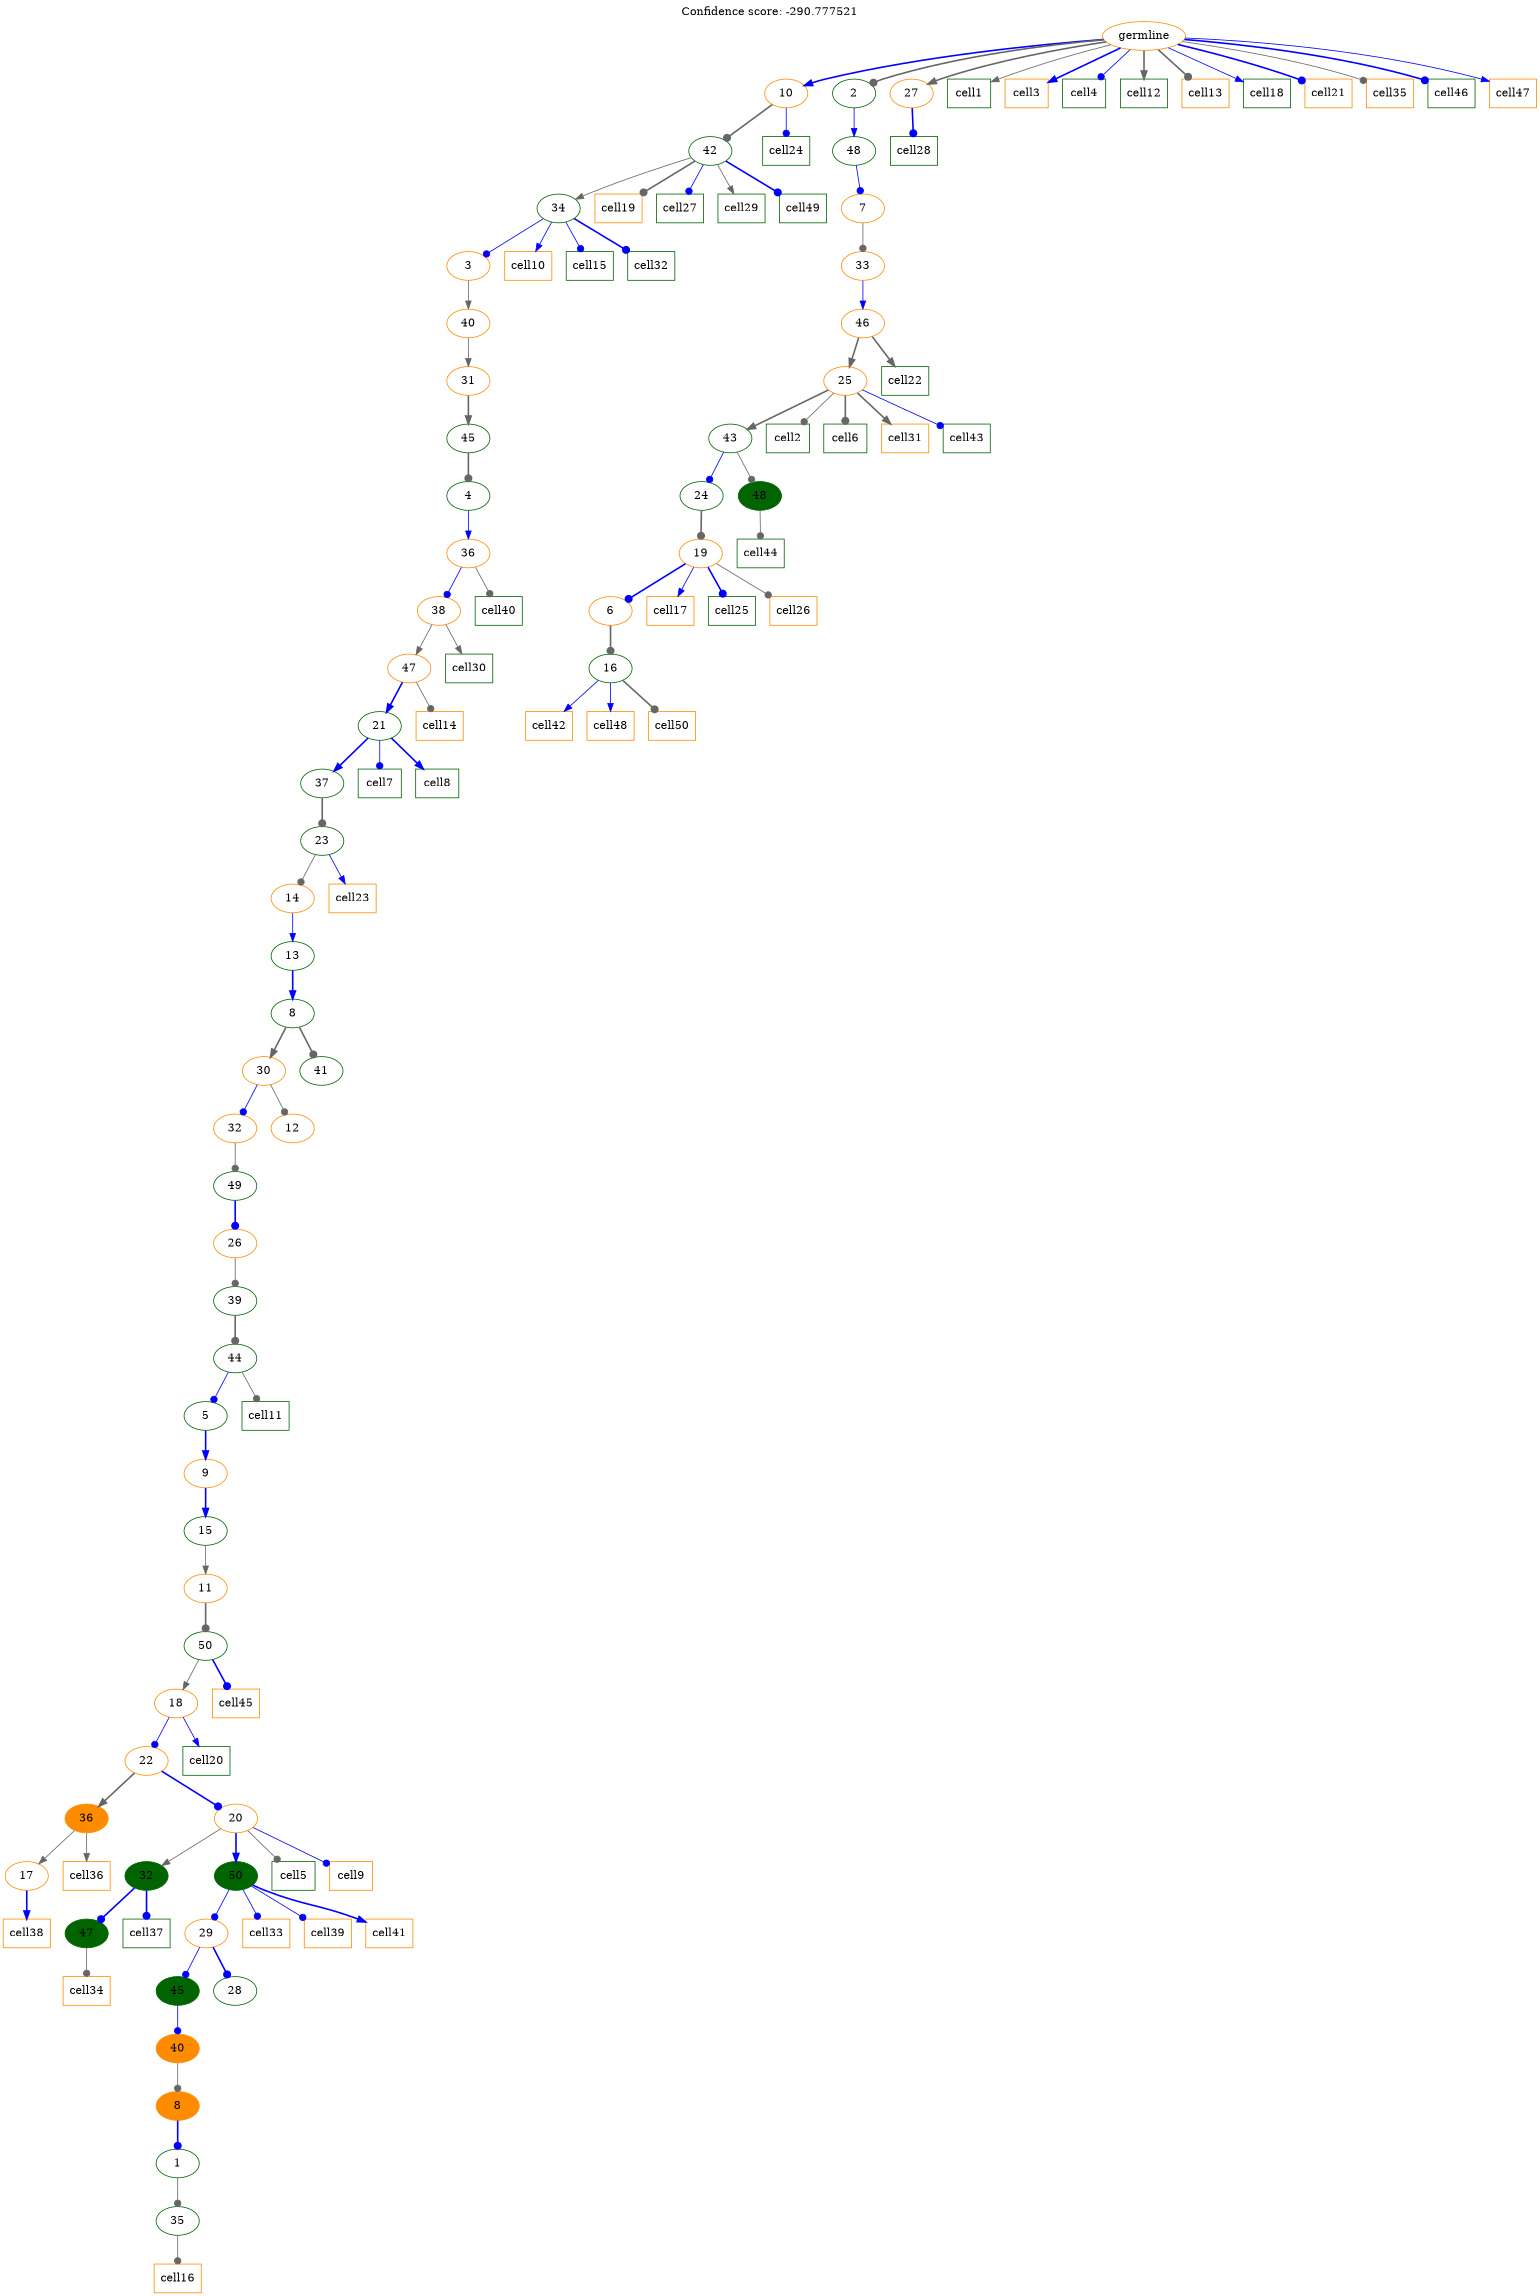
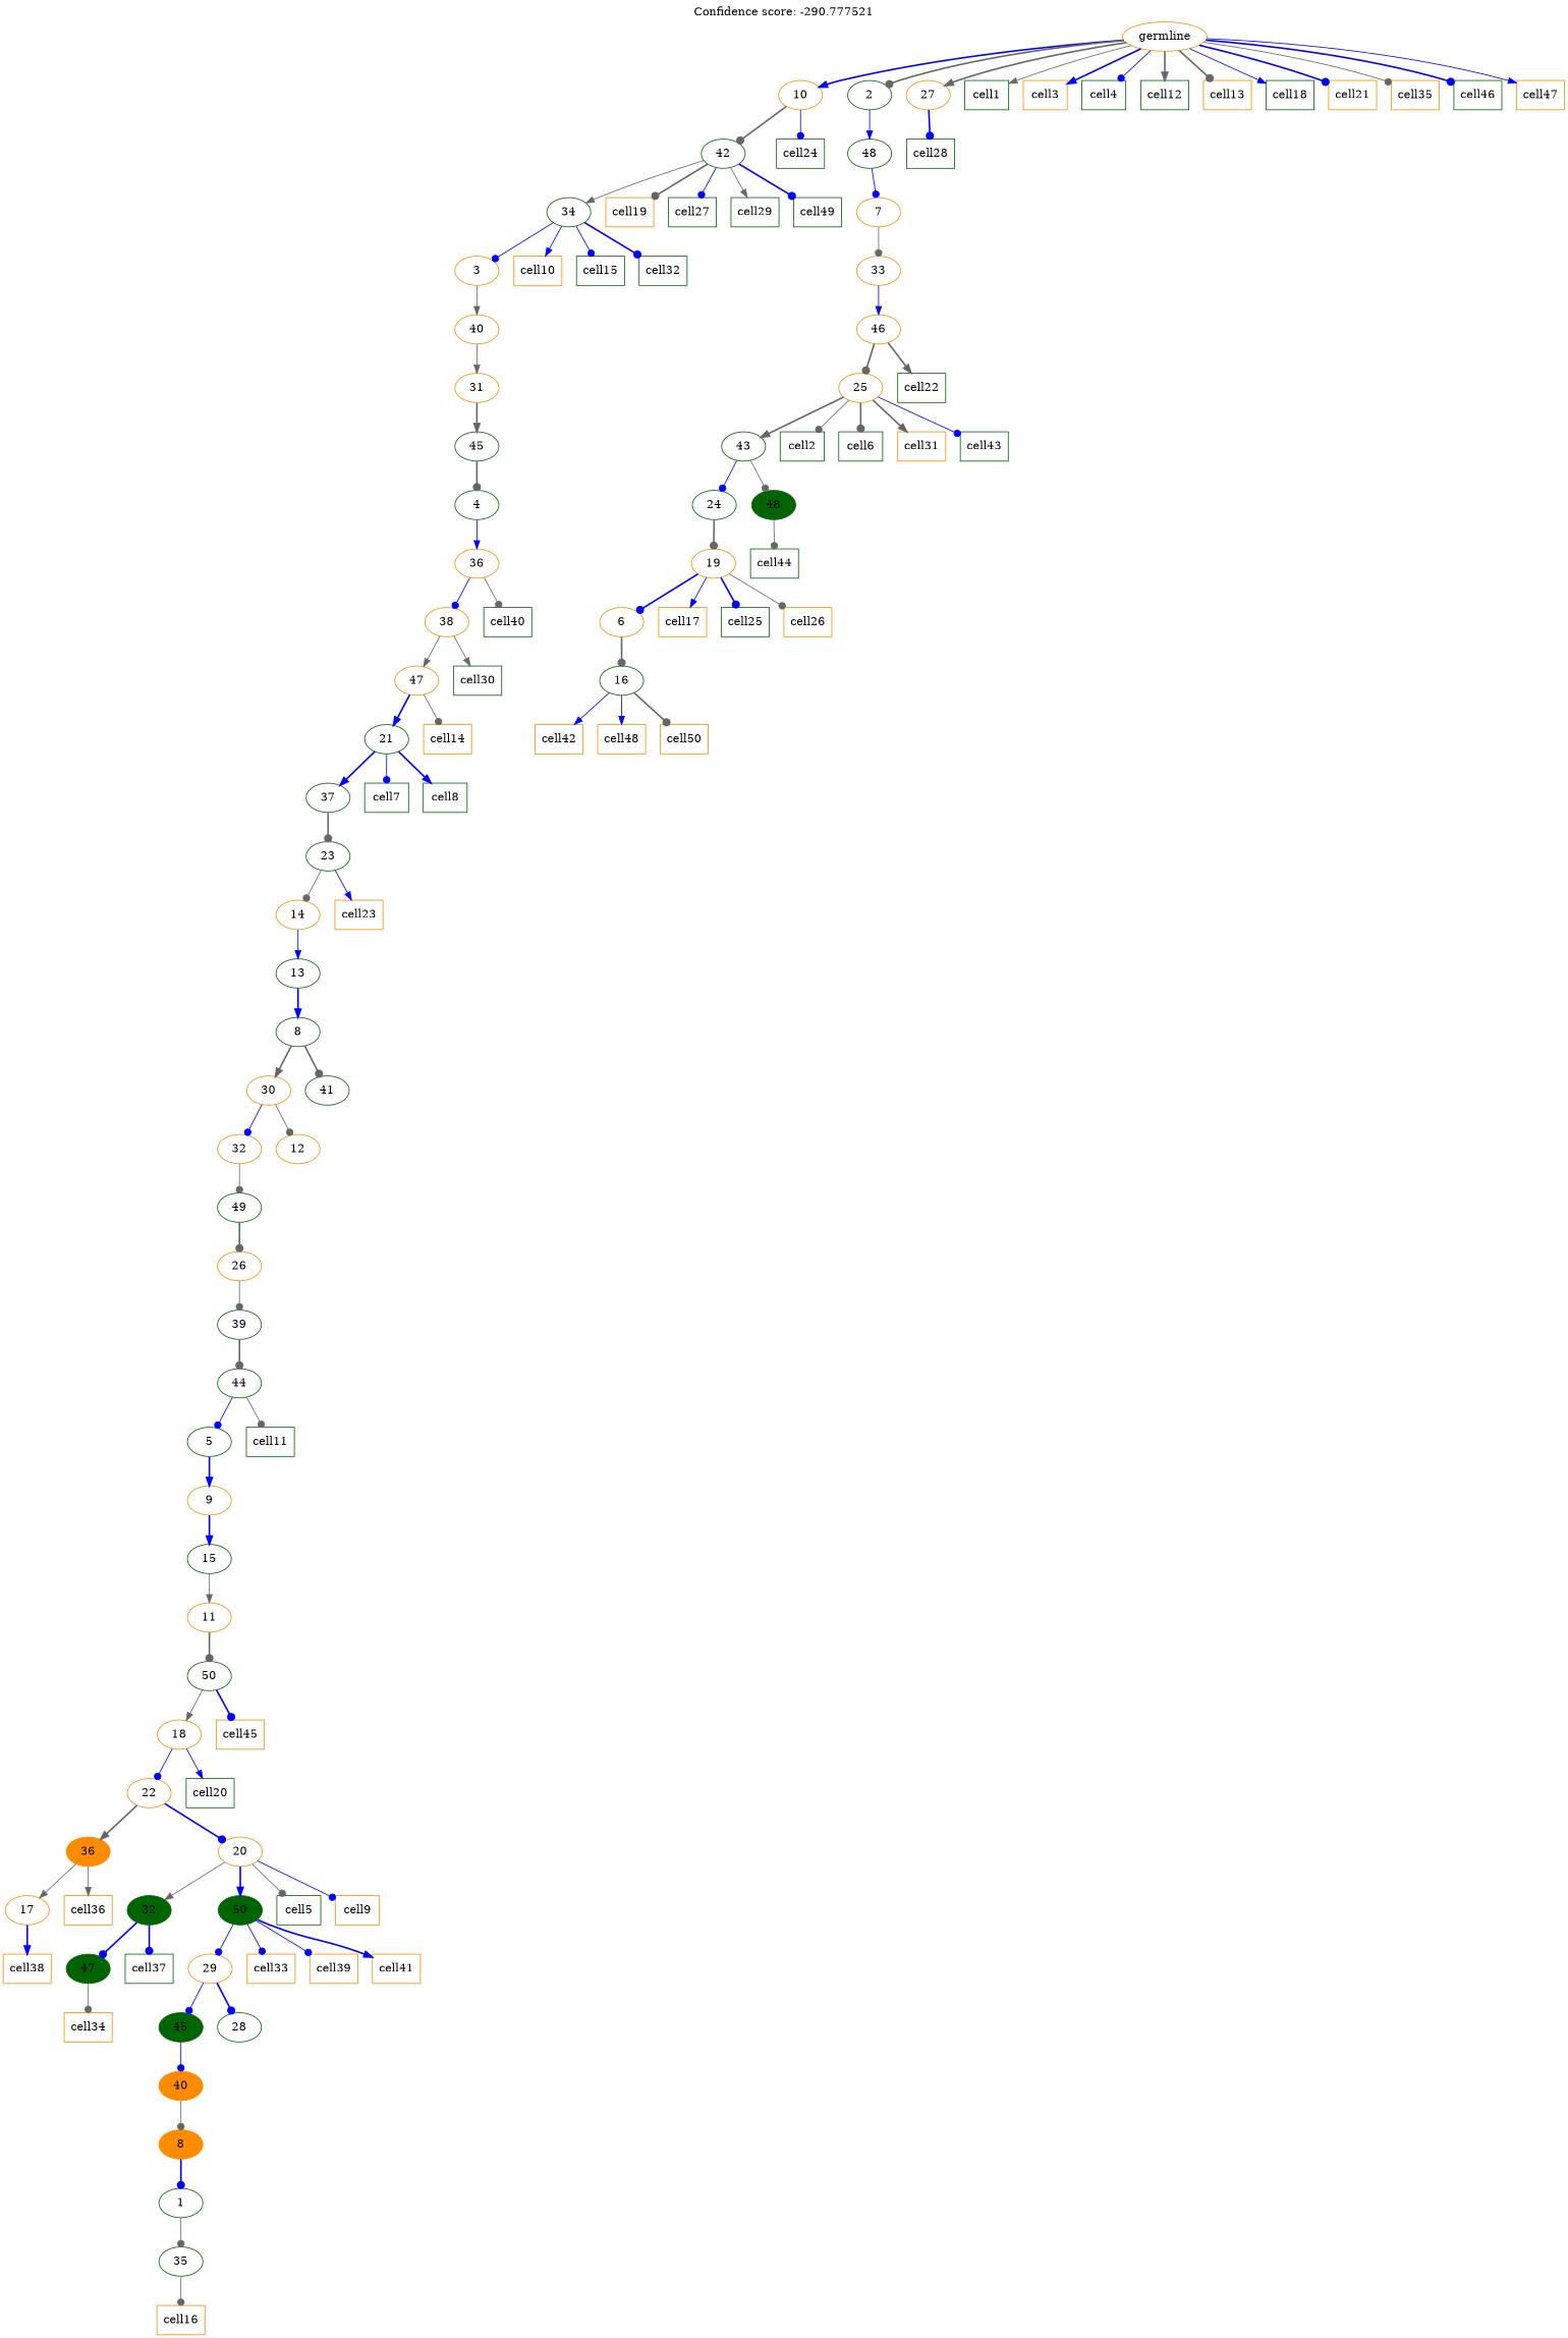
  digraph {
    label="Confidence score: -290.777521"
    labelloc=t
    node [color=darkgreen]
    edge [arrowhead=dot color=blue style=solid]
    n1 [color=darkorange label=36 style=filled]
    n2 [color=darkorange label=17]
    cell36 [color=darkorange shape=box]
    cell38 [color=darkorange shape=box]
    n5 [label=32 style=filled]
    n6 [label=47 style=filled]
    cell37 [shape=box]
    cell34 [color=darkorange shape=box]
    n9 [label=1]
    n10 [label=35]
    cell16 [color=darkorange shape=box]
    n12 [color=darkorange label=8 style=filled]
    n13 [color=darkorange label=40 style=filled]
    n14 [label=45 style=filled]
    n15 [color=darkorange label=29]
    n16 [label=28]
    n17 [label=50 style=filled]
    cell33 [color=darkorange shape=box]
    cell39 [color=darkorange shape=box]
    cell41 [color=darkorange shape=box]
    n21 [color=darkorange label=20]
    cell5 [shape=box]
    cell9 [color=darkorange shape=box]
    n24 [color=darkorange label=22]
    n25 [color=darkorange label=18]
    cell20 [shape=box]
    n27 [label=50]
    cell45 [color=darkorange shape=box]
    n29 [color=darkorange label=11]
    n30 [label=15]
    n31 [color=darkorange label=9]
    n32 [label=5]
    n33 [label=44]
    cell11 [shape=box]
    n35 [label=39]
    n36 [color=darkorange label=26]
    n37 [label=49]
    n38 [color=darkorange label=32]
    n39 [color=darkorange label=30]
    n40 [color=darkorange label=12]
    n41 [label=8]
    n42 [label=41]
    n43 [label=13]
    n44 [color=darkorange label=14]
    n45 [label=23]
    cell23 [color=darkorange shape=box]
    n47 [label=37]
    n48 [label=21]
    cell7 [shape=box]
    cell8 [shape=box]
    n51 [color=darkorange label=47]
    cell14 [color=darkorange shape=box]
    n53 [color=darkorange label=38]
    cell30 [shape=box]
    n55 [color=darkorange label=36]
    cell40 [shape=box]
    n57 [label=4]
    n58 [label=45]
    n59 [color=darkorange label=31]
    n60 [color=darkorange label=40]
    n61 [color=darkorange label=3]
    n62 [label=34]
    cell10 [color=darkorange shape=box]
    cell15 [shape=box]
    cell32 [shape=box]
    n66 [label=42]
    cell19 [color=darkorange shape=box]
    cell27 [shape=box]
    cell29 [shape=box]
    cell49 [shape=box]
    n71 [color=darkorange label=10]
    cell24 [shape=box]
    n73 [color=darkorange label=6]
    n74 [label=16]
    cell42 [color=darkorange shape=box]
    cell48 [color=darkorange shape=box]
    cell50 [color=darkorange shape=box]
    n78 [color=darkorange label=19]
    cell17 [color=darkorange shape=box]
    cell25 [shape=box]
    cell26 [color=darkorange shape=box]
    n82 [label=24]
    n83 [label=43]
    n84 [label=48 style=filled]
    cell44 [shape=box]
    n86 [color=darkorange label=25]
    cell2 [shape=box]
    cell6 [shape=box]
    cell31 [color=darkorange shape=box]
    cell43 [shape=box]
    n91 [color=darkorange label=46]
    cell22 [shape=box]
    n93 [color=darkorange label=33]
    n94 [color=darkorange label=7]
    n95 [label=48]
    n96 [label=2]
    n97 [color=darkorange label=germline]
    n98 [color=darkorange label=27]
    cell1 [shape=box]
    cell3 [color=darkorange shape=box]
    cell4 [shape=box]
    cell12 [shape=box]
    cell13 [color=darkorange shape=box]
    cell18 [shape=box]
    cell21 [color=darkorange shape=box]
    cell35 [color=darkorange shape=box]
    cell46 [shape=box]
    cell47 [color=darkorange shape=box]
    cell28 [shape=box]
    n1 -> n2 [arrowhead=normal color=gray40]
    n1 -> cell36 [arrowhead=normal color=gray40]
    n2 -> cell38 [arrowhead=normal style=bold]
    n5 -> n6 [style=bold]
    n5 -> cell37 [style=bold]
    n6 -> cell34 [color=gray40]
    n9 -> n10 [color=gray40]
    n10 -> cell16 [color=gray40]
    n12 -> n9 [style=bold]
    n13 -> n12 [color=gray40]
    n14 -> n13
    n15 -> n14
    n15 -> n16 [style=bold]
    n17 -> n15
    n17 -> cell33
    n17 -> cell39
    n17 -> cell41 [arrowhead=normal style=bold]
    n21 -> n5 [arrowhead=normal color=gray40]
    n21 -> n17 [arrowhead=normal style=bold]
    n21 -> cell5 [color=gray40]
    n21 -> cell9
    n24 -> n1 [arrowhead=normal color=gray40 style=bold]
    n24 -> n21 [style=bold]
    n25 -> n24
    n25 -> cell20 [arrowhead=normal]
    n27 -> n25 [arrowhead=normal color=gray40]
    n27 -> cell45 [style=bold]
    n29 -> n27 [color=gray40 style=bold]
    n30 -> n29 [arrowhead=normal color=gray40]
    n31 -> n30 [arrowhead=normal style=bold]
    n32 -> n31 [arrowhead=normal style=bold]
    n33 -> n32
    n33 -> cell11 [color=gray40]
    n35 -> n33 [color=gray40 style=bold]
    n36 -> n35 [color=gray40]
-   n37 -> n36 [style=bold]
+   n37 -> n36 [color=gray40 style=bold]
    n38 -> n37 [color=gray40]
    n39 -> n38
    n39 -> n40 [color=gray40]
    n41 -> n39 [arrowhead=normal color=gray40 style=bold]
    n41 -> n42 [color=gray40 style=bold]
    n43 -> n41 [arrowhead=normal style=bold]
    n44 -> n43 [arrowhead=normal]
    n45 -> n44 [color=gray40]
    n45 -> cell23 [arrowhead=normal]
    n47 -> n45 [color=gray40 style=bold]
    n48 -> n47 [arrowhead=normal style=bold]
    n48 -> cell7
    n48 -> cell8 [arrowhead=normal style=bold]
    n51 -> n48 [arrowhead=normal style=bold]
    n51 -> cell14 [color=gray40]
    n53 -> n51 [arrowhead=normal color=gray40]
    n53 -> cell30 [arrowhead=normal color=gray40]
    n55 -> n53
    n55 -> cell40 [color=gray40]
    n57 -> n55 [arrowhead=normal]
    n58 -> n57 [color=gray40 style=bold]
    n59 -> n58 [arrowhead=normal color=gray40 style=bold]
    n60 -> n59 [arrowhead=normal color=gray40]
    n61 -> n60 [arrowhead=normal color=gray40]
    n62 -> n61
    n62 -> cell10 [arrowhead=normal]
    n62 -> cell15
    n62 -> cell32 [style=bold]
    n66 -> n62 [arrowhead=normal color=gray40]
    n66 -> cell19 [color=gray40 style=bold]
    n66 -> cell27
    n66 -> cell29 [arrowhead=normal color=gray40]
    n66 -> cell49 [style=bold]
    n71 -> n66 [color=gray40 style=bold]
    n71 -> cell24
    n73 -> n74 [color=gray40 style=bold]
    n74 -> cell42 [arrowhead=normal]
    n74 -> cell48 [arrowhead=normal]
    n74 -> cell50 [color=gray40 style=bold]
    n78 -> n73 [style=bold]
    n78 -> cell17 [arrowhead=normal]
    n78 -> cell25 [style=bold]
    n78 -> cell26 [color=gray40]
    n82 -> n78 [color=gray40 style=bold]
    n83 -> n82
    n83 -> n84 [color=gray40]
    n84 -> cell44 [color=gray40]
    n86 -> n83 [arrowhead=normal color=gray40 style=bold]
    n86 -> cell2 [color=gray40]
    n86 -> cell6 [color=gray40 style=bold]
    n86 -> cell31 [arrowhead=normal color=gray40 style=bold]
    n86 -> cell43
-   n91 -> n86 [arrowhead=normal color=gray40 style=bold]
+   n91 -> n86 [color=gray40 style=bold]
    n91 -> cell22 [arrowhead=normal color=gray40 style=bold]
    n93 -> n91 [arrowhead=normal]
    n94 -> n93 [color=gray40]
    n95 -> n94
    n96 -> n95 [arrowhead=normal]
    n97 -> n71 [arrowhead=normal style=bold]
    n97 -> n96 [color=gray40 style=bold]
    n97 -> n98 [arrowhead=normal color=gray40 style=bold]
    n97 -> cell1 [arrowhead=normal color=gray40]
    n97 -> cell3 [arrowhead=normal style=bold]
    n97 -> cell4
    n97 -> cell12 [arrowhead=normal color=gray40 style=bold]
    n97 -> cell13 [color=gray40 style=bold]
    n97 -> cell18 [arrowhead=normal]
    n97 -> cell21 [style=bold]
    n97 -> cell35 [color=gray40]
    n97 -> cell46 [style=bold]
    n97 -> cell47 [arrowhead=normal]
    n98 -> cell28 [style=bold]
  }
